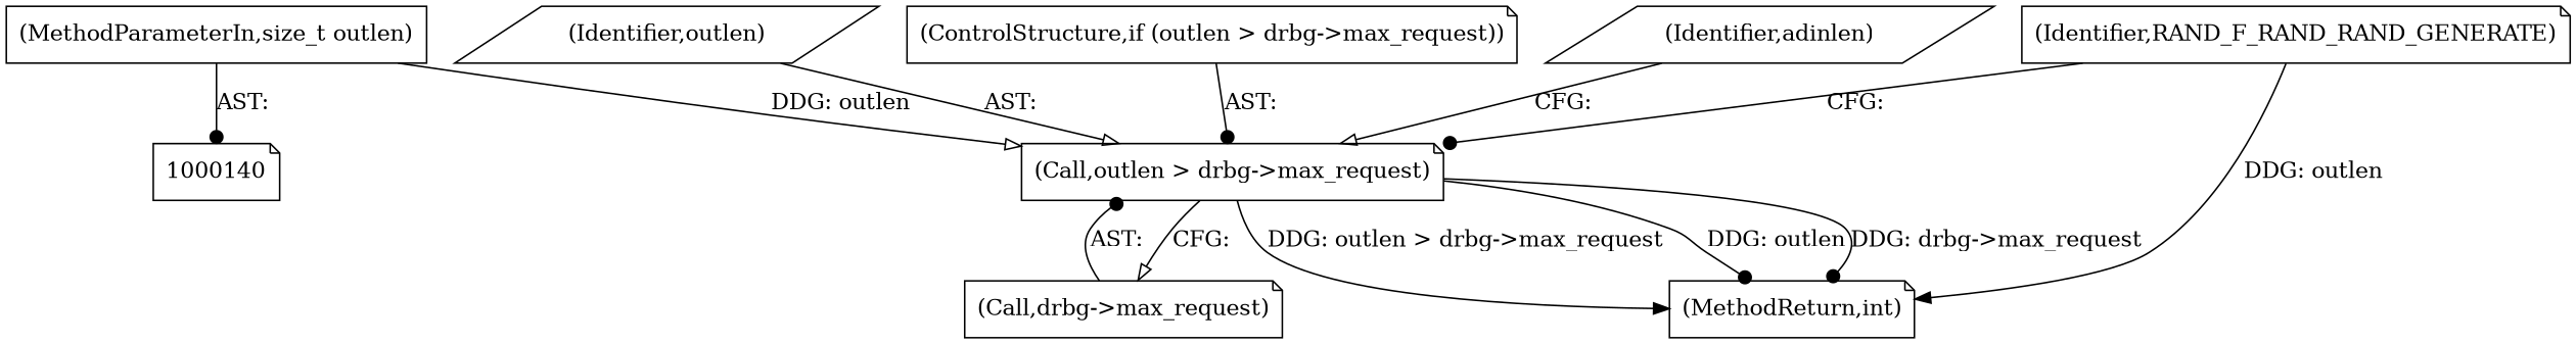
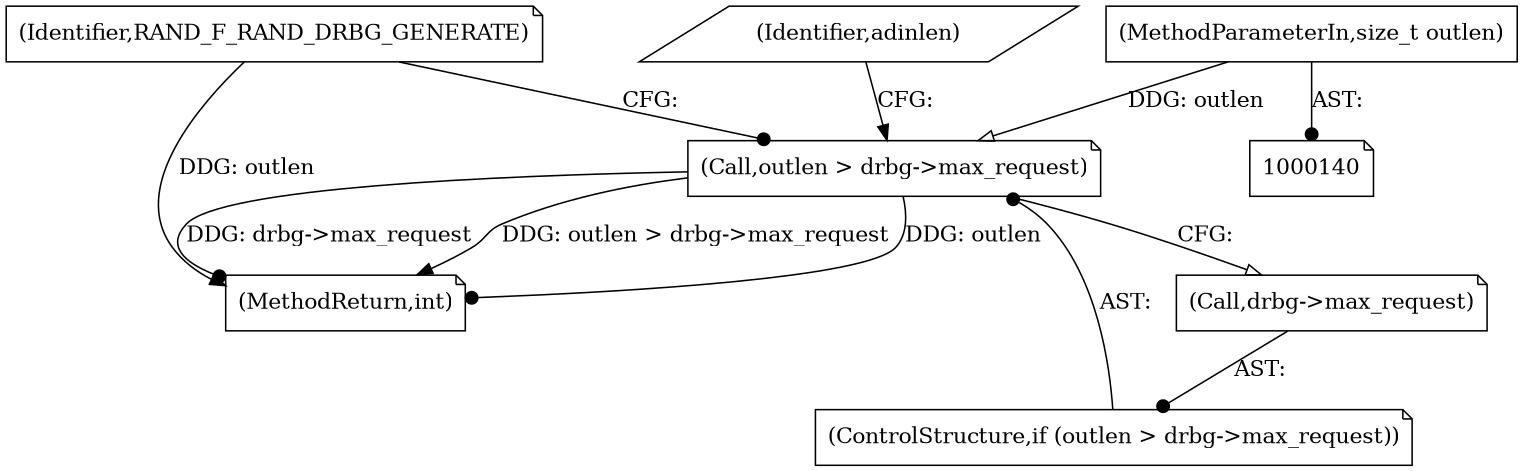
  digraph {
    node [shape=note]
    edge [arrowhead=dot]
    n1 [label="(Call,outlen > drbg->max_request)"]
    n2 [label="(Call,drbg->max_request)"]
    n3 [label="(MethodReturn,int)"]
    n4 [label="(ControlStructure,if (outlen > drbg->max_request))"]
    n5 [label="(MethodParameterIn,size_t outlen)" shape=box]
    n6 [label=1000140]
-   n7 [label="(Identifier,outlen)" shape=parallelogram]
-   n8 [label="(Identifier,RAND_F_RAND_RAND_GENERATE)"]
+   n8 [label="(Identifier,RAND_F_RAND_DRBG_GENERATE)"]
    n9 [label="(Identifier,adinlen)" shape=parallelogram]
    n1 -> n2 [arrowhead=onormal label="CFG: "]
    n1 -> n3 [label="DDG: outlen"]
    n1 -> n3 [label="DDG: drbg->max_request"]
    n1 -> n3 [arrowhead=normal label="DDG: outlen > drbg->max_request"]
-   n2 -> n1 [label="AST: "]
+   n2 -> n4 [label="AST: "]
    n4 -> n1 [label="AST: "]
    n5 -> n1 [arrowhead=onormal label="DDG: outlen"]
    n5 -> n6 [label="AST: "]
-   n7 -> n1 [arrowhead=onormal label="AST: "]
    n8 -> n1 [label="CFG: "]
    n8 -> n3 [arrowhead=normal label="DDG: outlen"]
-   n9 -> n1 [arrowhead=onormal label="CFG: "]
+   n9 -> n1 [arrowhead=normal label="CFG: "]
  }
